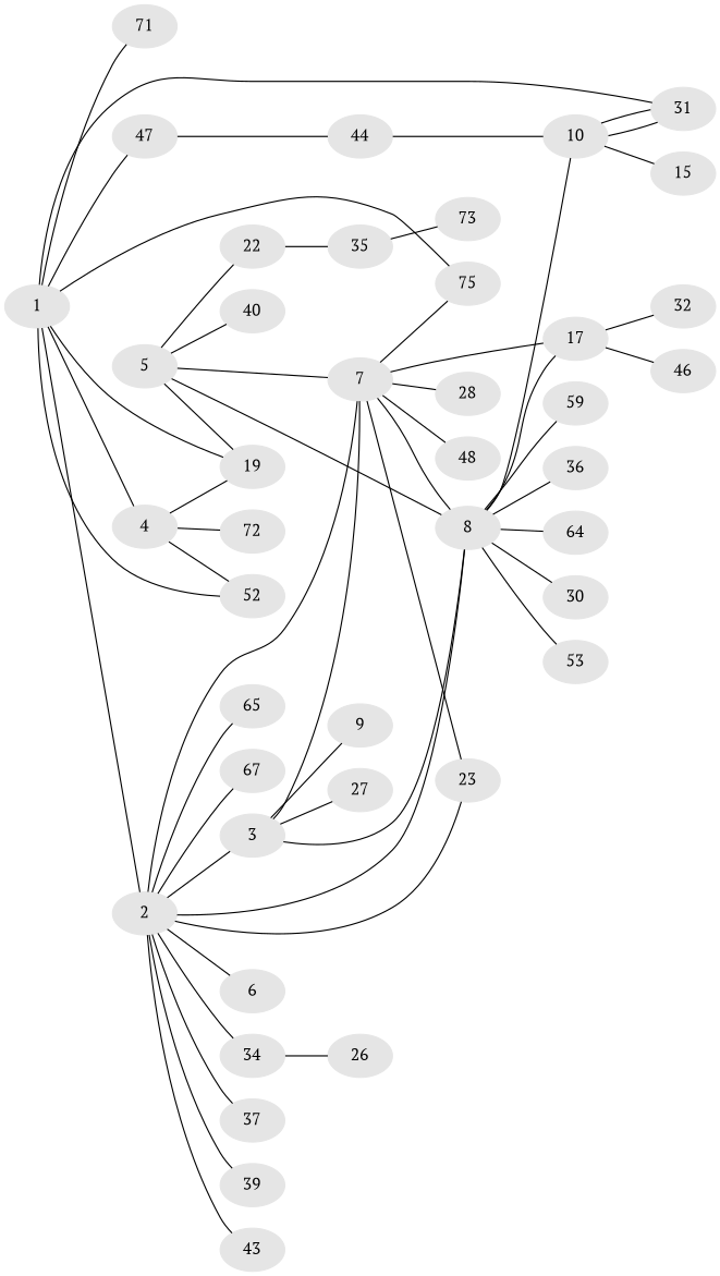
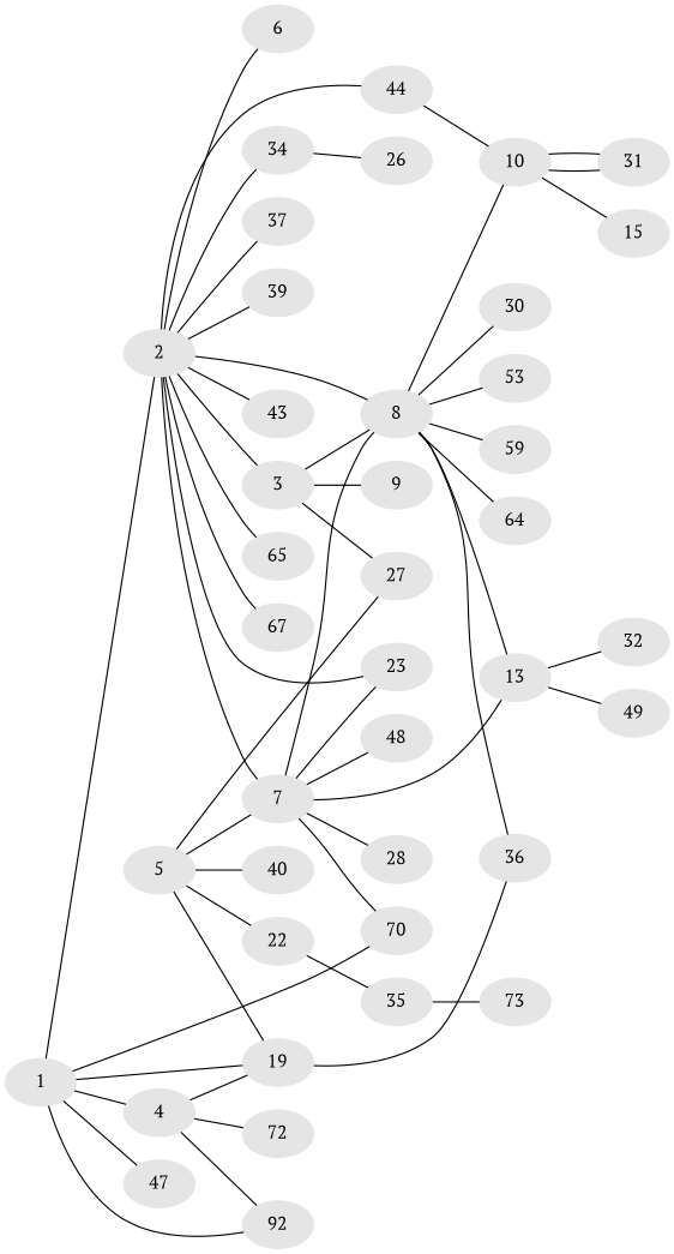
  graph {
    fontname="PT Serif"
    rankdir=LR
    node [color=gray90 fontname="PT Serif" style=filled]
    edge [fontname="PT Serif"]
    1 [super="+33"]
    2 [super="+60"]
    4 [super="+13"]
    19 [super="+82+75+62"]
    31 [super="+42"]
    47
-   52
-   70 [label=75]
-   71
+   52 [label=92]
+   70
    3 [super="+77+16+12+41+49"]
    6 [super="+76+74+81"]
    7 [super="+11"]
    8 [super="+58+14+18"]
    23 [super="+24"]
    34
    37 [super="+38+61"]
    39
    43
    44
    65
    67
    72
    15 [super="+69+21"]
    36 [super="+63"]
    9
    27
-   17 [super="+25+66"]
+   17 [super="+25+66" label=13]
    28
    48 [super="+50"]
    64
    10
    30
    53
    59
    26
    5
    22
    40 [super="+68"]
    35
    32 [super="+78"]
-   46
+   46 [label=49]
    73
    1 -- 2
    1 -- 4
    1 -- 19
-   1 -- 31
    1 -- 47
    1 -- 52
    1 -- 70
-   1 -- 71
    2 -- 3
    2 -- 6 [weight=2]
    2 -- 7
    2 -- 8 [weight=2]
    2 -- 23
    2 -- 34
    2 -- 37
    2 -- 39
    2 -- 43
-   47 -- 44
+   2 -- 44
    2 -- 65
    2 -- 67
    4 -- 19
    4 -- 52
    4 -- 72
-   3 -- 7
+   19 -- 36
    3 -- 8
    3 -- 9 [weight=2]
    3 -- 27
    7 -- 70
    7 -- 8
    7 -- 23
    7 -- 17
    7 -- 28
    7 -- 48
    8 -- 36
    8 -- 17
    8 -- 64
    8 -- 10
    8 -- 30
    8 -- 53
    8 -- 59
    34 -- 26
    44 -- 10
    17 -- 32
    17 -- 46
    10 -- 31
    10 -- 31
    10 -- 15
    5 -- 19
    5 -- 7
-   5 -- 8
+   5 -- 27
    5 -- 22
    5 -- 40
    22 -- 35
    35 -- 73
  }
